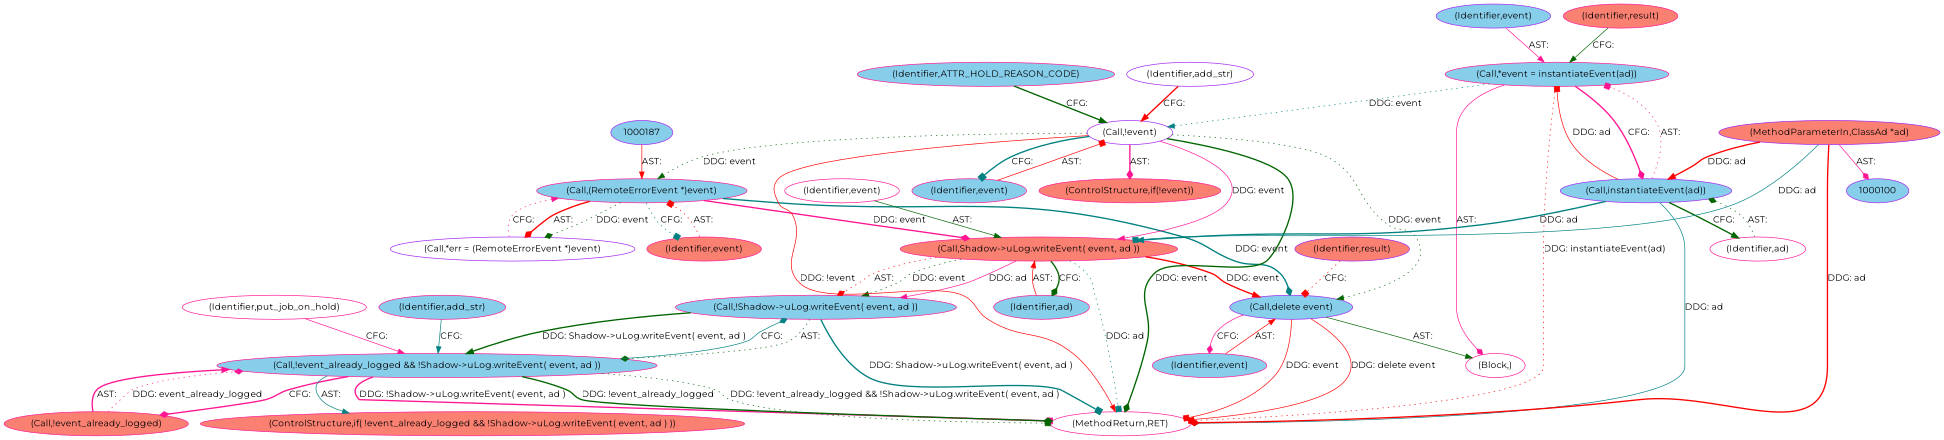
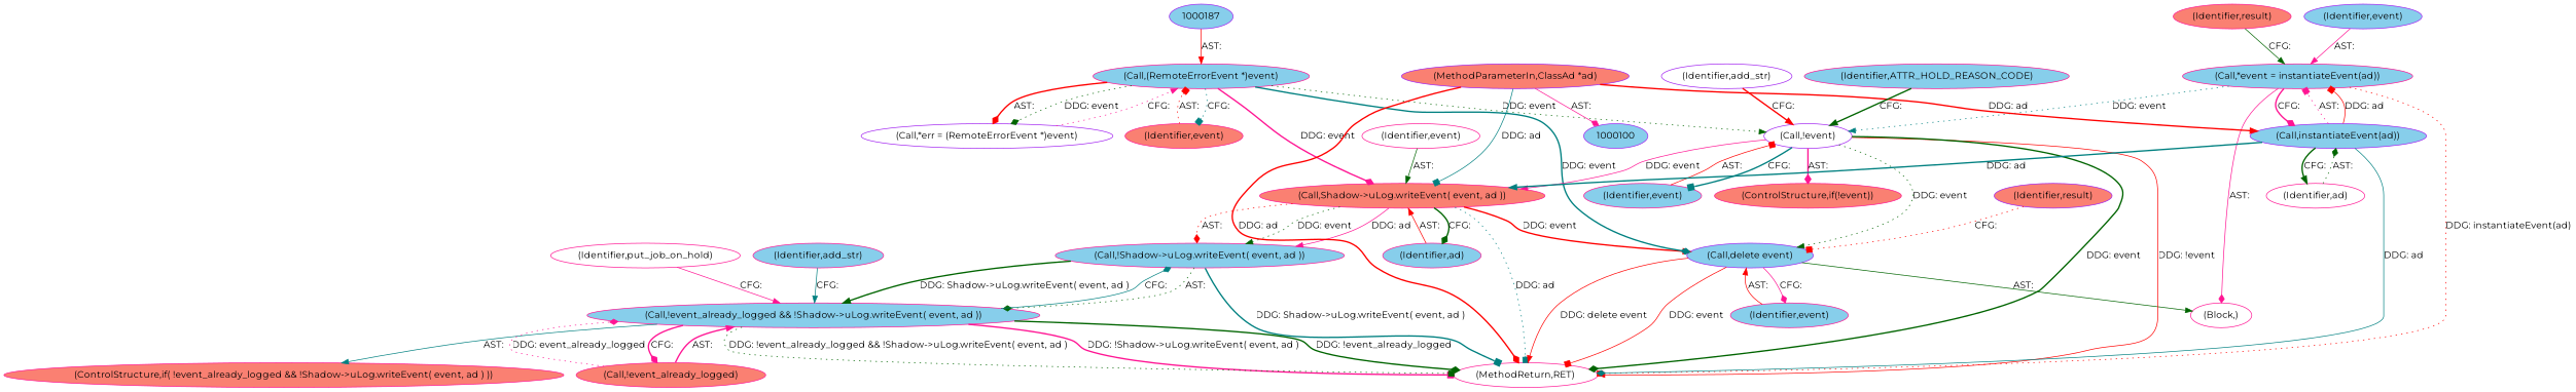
  digraph {
    fontname=Montserrat
    node [color=deeppink fillcolor=skyblue fontname=Montserrat style=filled]
    edge [arrowhead=normal color=red fontname=Montserrat style=solid]
    n1 [fillcolor=salmon label="(Call,Shadow->uLog.writeEvent( event, ad ))"]
    n2 [label="(Call,!Shadow->uLog.writeEvent( event, ad ))"]
    n3 [color=purple label="(Call,delete event)"]
    n4 [label="(Identifier,ad)"]
    n5 [fillcolor=white label="(MethodReturn,RET)"]
    n6 [label="(Call,!event_already_logged && !Shadow->uLog.writeEvent( event, ad ))"]
    n7 [fillcolor=white label="(Block,)"]
    n8 [label="(Identifier,event)"]
    n9 [label="(Call,(RemoteErrorEvent *)event)"]
    n10 [color=purple fillcolor=white label="(Call,*err = (RemoteErrorEvent *)event)"]
    n11 [fillcolor=salmon label="(Identifier,event)"]
    n12 [color=purple fillcolor=white label="(Call,!event)"]
    n13 [label="(Identifier,event)"]
    n14 [fillcolor=salmon label="(ControlStructure,if(!event))"]
    n15 [label="(Call,*event = instantiateEvent(ad))"]
    n16 [color=purple label="(Call,instantiateEvent(ad))"]
    n17 [fillcolor=white label="(Identifier,ad)"]
    n18 [color=purple fillcolor=salmon label="(MethodParameterIn,ClassAd *ad)"]
    1000100 [color=purple]
    n20 [fillcolor=salmon label="(Call,!event_already_logged)"]
    n21 [fillcolor=salmon label="(ControlStructure,if( !event_already_logged && !Shadow->uLog.writeEvent( event, ad ) ))"]
    n22 [color=purple label="(Identifier,event)"]
    n23 [fillcolor=white label="(Identifier,event)"]
    n24 [fillcolor=salmon label="(Identifier,result)"]
    n25 [label="(Identifier,ATTR_HOLD_REASON_CODE)"]
    n26 [color=purple fillcolor=white label="(Identifier,add_str)"]
    n27 [fillcolor=white label="(Identifier,put_job_on_hold)"]
    n28 [color=purple fillcolor=salmon label="(Identifier,result)"]
    n29 [label="(Identifier,add_str)"]
    1000187 [color=purple]
    n1 -> n2 [arrowhead=diamond label="AST: " style=dotted]
    n1 -> n2 [color=darkgreen label="DDG: event" style=dotted]
    n1 -> n2 [color=deeppink label="DDG: ad"]
    n1 -> n3 [label="DDG: event" style=bold]
    n1 -> n4 [arrowhead=diamond color=darkgreen label="CFG: " style=bold]
    n1 -> n5 [arrowhead=box color=teal label="DDG: ad" style=dotted]
    n2 -> n5 [arrowhead=box color=teal label="DDG: Shadow->uLog.writeEvent( event, ad )" style=bold]
    n2 -> n6 [arrowhead=diamond color=darkgreen label="AST: " style=dotted]
    n2 -> n6 [color=darkgreen label="DDG: Shadow->uLog.writeEvent( event, ad )" style=bold]
    n3 -> n5 [label="DDG: delete event"]
    n3 -> n5 [arrowhead=box label="DDG: event"]
    n3 -> n7 [color=darkgreen label="AST: "]
    n3 -> n8 [arrowhead=diamond color=deeppink label="CFG: "]
    n4 -> n1 [label="AST: "]
    n6 -> n2 [arrowhead=diamond color=teal label="CFG: "]
    n6 -> n5 [arrowhead=box color=deeppink label="DDG: !Shadow->uLog.writeEvent( event, ad )" style=bold]
    n6 -> n5 [arrowhead=diamond color=darkgreen label="DDG: !event_already_logged" style=bold]
    n6 -> n5 [arrowhead=box color=darkgreen label="DDG: !event_already_logged && !Shadow->uLog.writeEvent( event, ad )" style=dotted]
    n6 -> n20 [arrowhead=diamond color=deeppink label="CFG: " style=bold]
    n6 -> n21 [color=teal label="AST: "]
    n8 -> n3 [label="AST: "]
    n9 -> n1 [arrowhead=diamond color=deeppink label="DDG: event" style=bold]
    n9 -> n3 [arrowhead=diamond color=teal label="DDG: event" style=bold]
    n9 -> n10 [arrowhead=diamond label="AST: " style=bold]
    n9 -> n10 [arrowhead=diamond color=darkgreen label="DDG: event" style=dotted]
    n9 -> n11 [arrowhead=box color=teal label="CFG: " style=dotted]
    n10 -> n9 [color=deeppink label="CFG: " style=dotted]
    n11 -> n9 [arrowhead=box label="AST: " style=dotted]
    n12 -> n1 [color=deeppink label="DDG: event"]
    n12 -> n3 [color=darkgreen label="DDG: event" style=dotted]
    n12 -> n5 [label="DDG: !event"]
    n12 -> n5 [arrowhead=diamond color=darkgreen label="DDG: event" style=bold]
-   n12 -> n9 [color=darkgreen label="DDG: event" style=dotted]
+   n9 -> n12 [color=darkgreen label="DDG: event" style=dotted]
    n12 -> n13 [arrowhead=box color=teal label="CFG: " style=bold]
    n12 -> n14 [arrowhead=diamond color=deeppink label="AST: " style=bold]
    n13 -> n12 [arrowhead=box label="AST: "]
    n15 -> n5 [arrowhead=box label="DDG: instantiateEvent(ad)" style=dotted]
    n15 -> n7 [arrowhead=diamond color=deeppink label="AST: "]
    n15 -> n12 [color=teal label="DDG: event" style=dotted]
    n15 -> n16 [arrowhead=diamond color=deeppink label="CFG: " style=bold]
    n16 -> n1 [color=teal label="DDG: ad" style=bold]
    n16 -> n5 [arrowhead=diamond color=teal label="DDG: ad"]
    n16 -> n15 [arrowhead=box color=deeppink label="AST: " style=dotted]
    n16 -> n15 [arrowhead=box label="DDG: ad"]
    n16 -> n17 [color=darkgreen label="CFG: " style=bold]
    n17 -> n16 [arrowhead=diamond color=darkgreen label="AST: " style=dotted]
    n18 -> n1 [arrowhead=box color=teal label="DDG: ad"]
    n18 -> n5 [arrowhead=diamond label="DDG: ad" style=bold]
    n18 -> n16 [label="DDG: ad" style=bold]
    n18 -> 1000100 [arrowhead=diamond color=deeppink label="AST: "]
    n20 -> n6 [color=deeppink label="AST: " style=bold]
    n20 -> n6 [arrowhead=diamond color=deeppink label="DDG: event_already_logged" style=dotted]
    n22 -> n15 [color=deeppink label="AST: "]
    n23 -> n1 [color=darkgreen label="AST: "]
    n24 -> n15 [color=darkgreen label="CFG: "]
    n25 -> n12 [color=darkgreen label="CFG: " style=bold]
    n26 -> n12 [label="CFG: " style=bold]
    n27 -> n6 [color=deeppink label="CFG: "]
    n28 -> n3 [arrowhead=box label="CFG: " style=dotted]
    n29 -> n6 [color=teal label="CFG: "]
    1000187 -> n9 [label="AST: "]
  }
